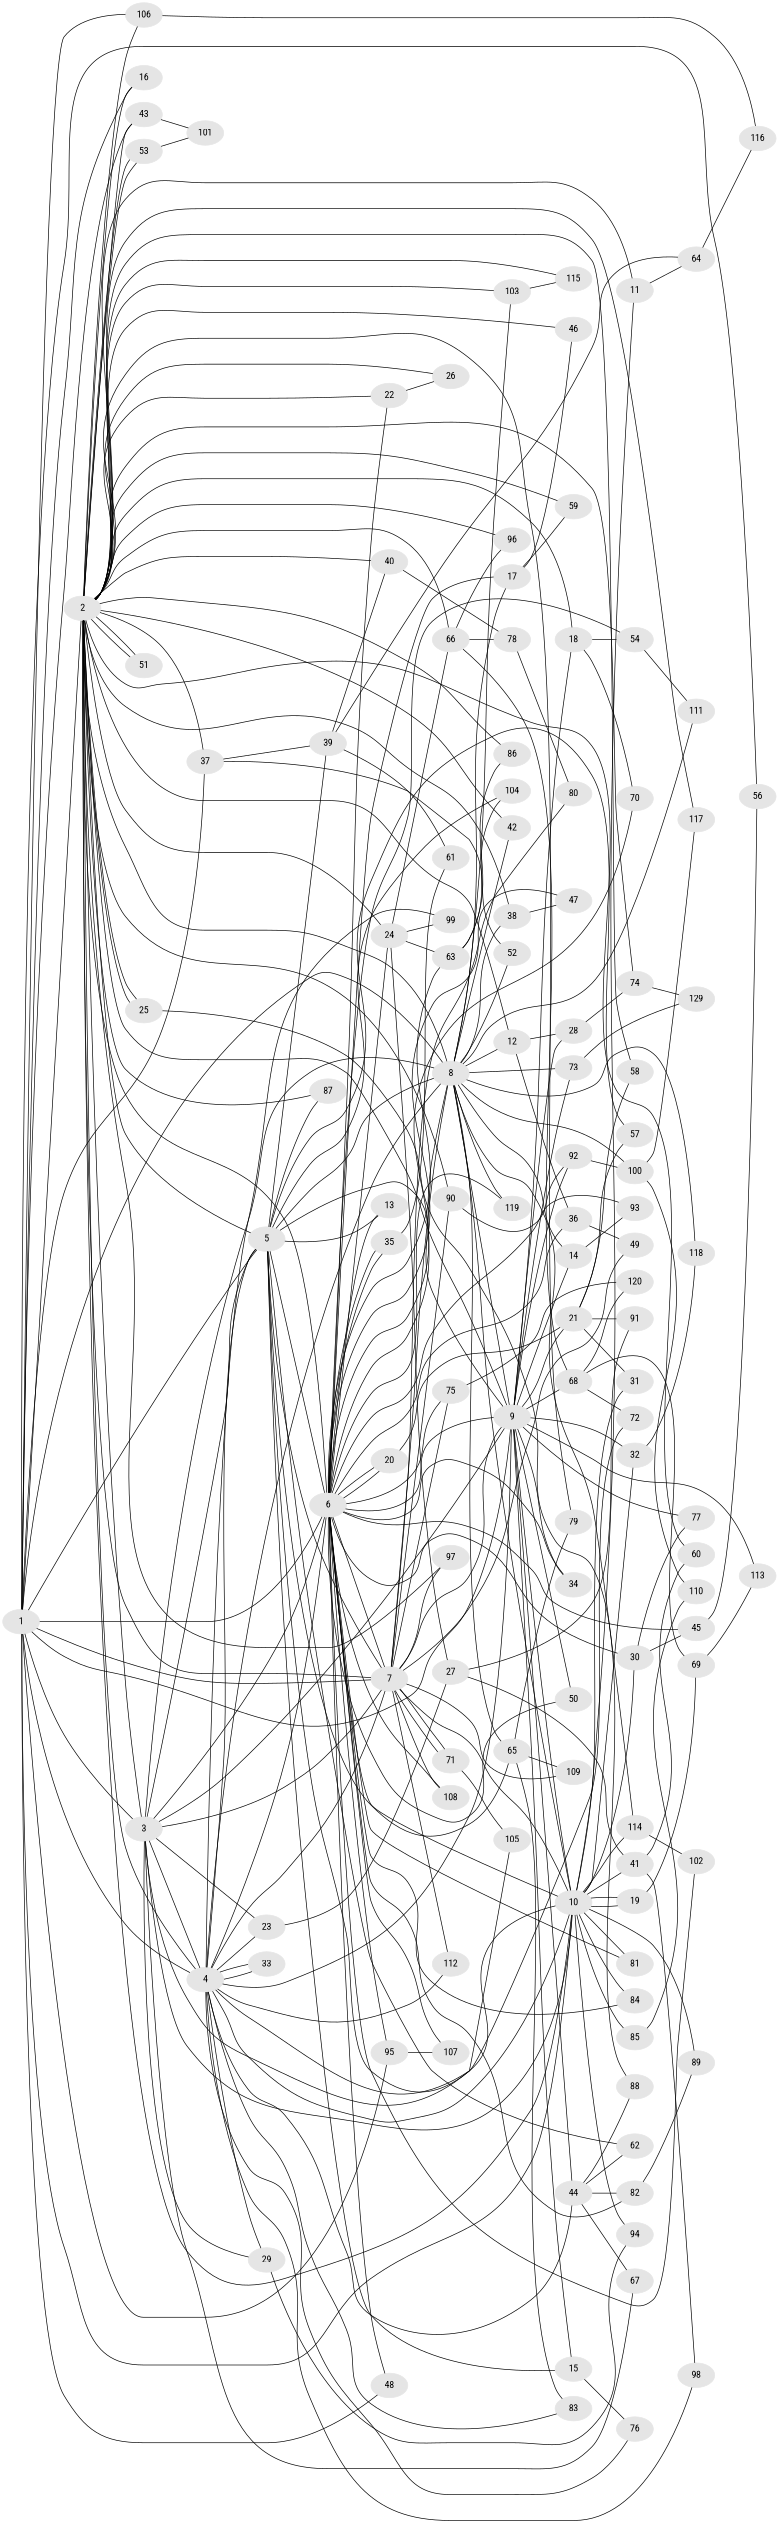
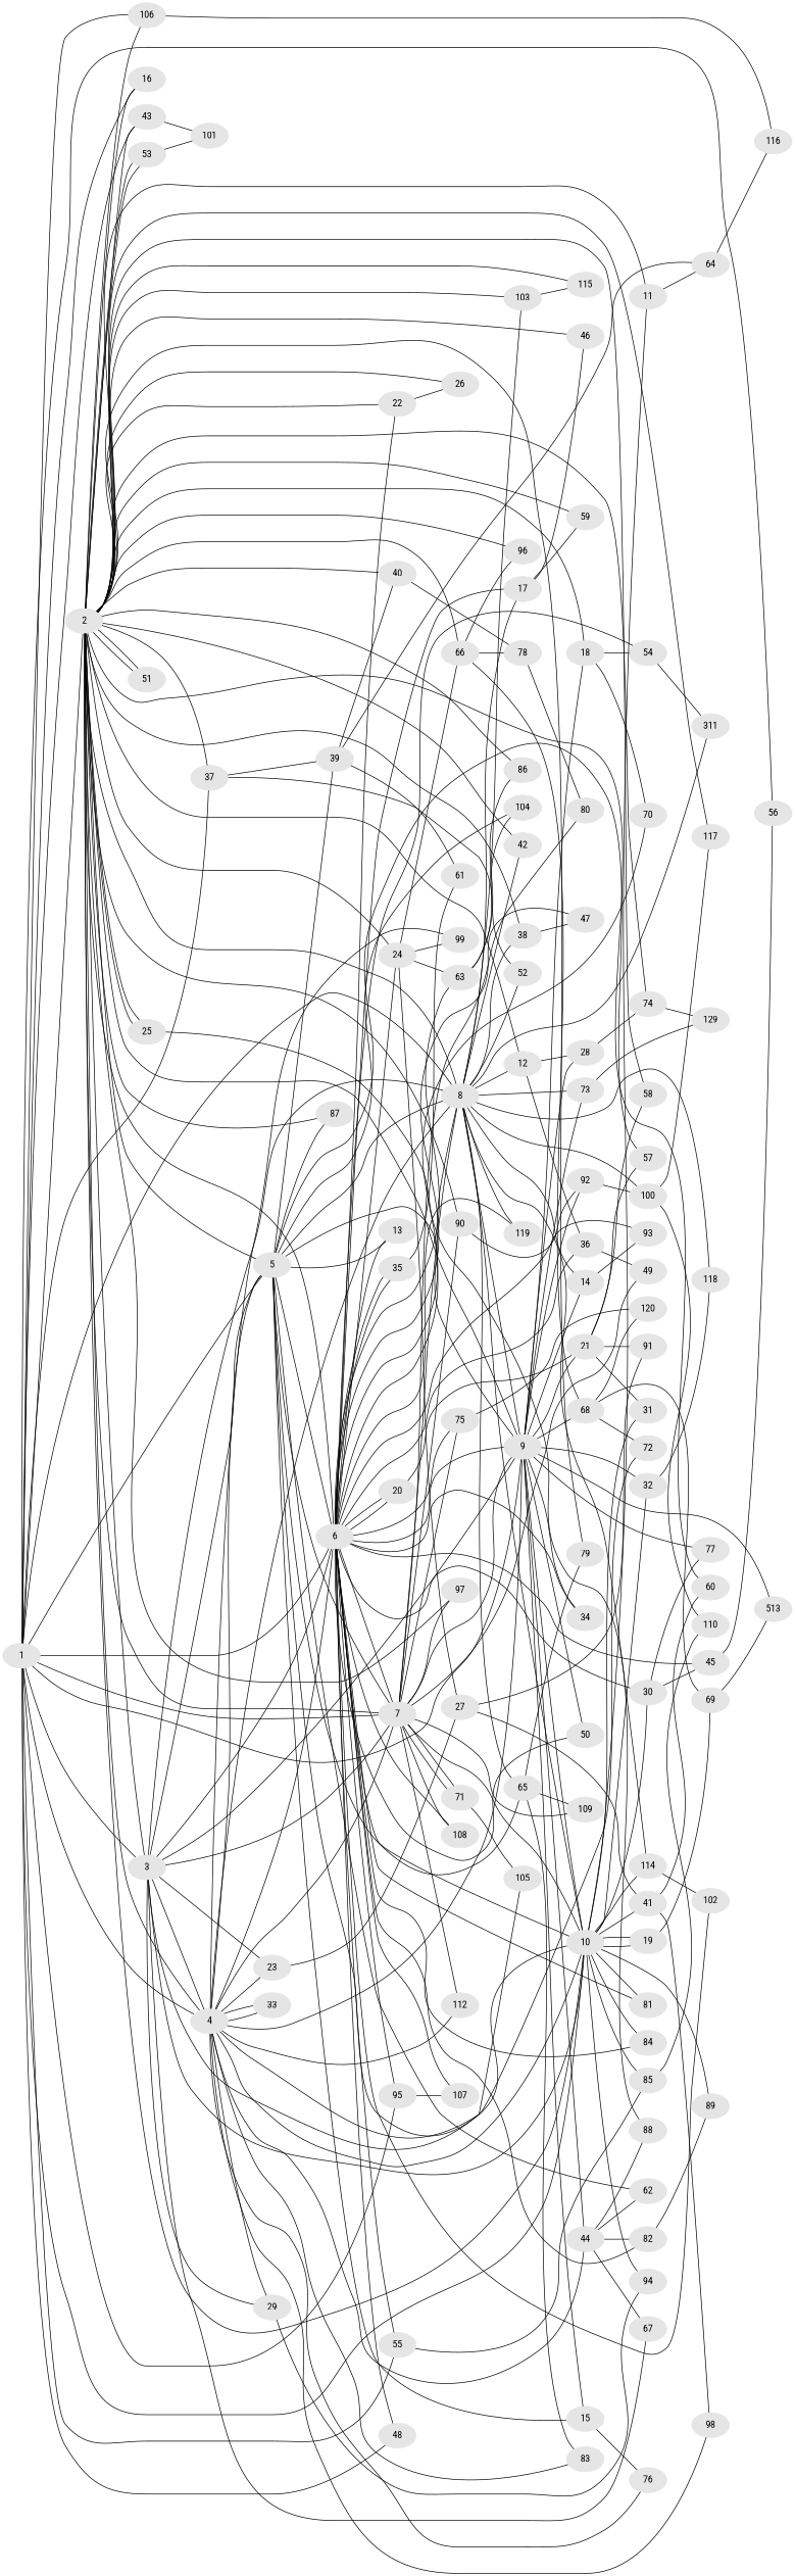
  graph {
    fontname="Roboto Condensed"
    rankdir=LR
    node [color=gray90 fontname="Roboto Condensed" style=filled]
    edge [fontname="Roboto Condensed"]
    1
    2
    3
    4
    5
    6
    7
    8
    9
    10
    16
    37
    43
    48
+   55
    56
    95
    106
    11
    12
    18
    22
    24
    25
    26
    38
    40
    42
    46
    51
    53
    58
    59
    60
    66
    74
    79
    86
    87
    90
    96
    97
    103
    115
    117
    23
    29
    67
    105
    33
    44
    72
    76
    83
    98
    99
    112
    13
    15
    39
    57
    62
    65
    104
    17
    20
    30
    34
    35
    36
    45
    47
    50
    54
    63
    70
    75
    81
    82
    84
    93
    102
    107
    108
    119
    49
    71
    80
    109
    14
    52
    73
    100
-   111
+   111 [label=311]
    114
    118
    21
    28
    32
    68
    77
    92
-   113
+   113 [label=513]
    19
    31
    41
    85
    89
    94
    101
    116
    64
    27
    88
    78
    n116 [label=129]
    61
    120
    110
    91
    69
    1 -- 2
    1 -- 3
    1 -- 4
    1 -- 5
    1 -- 6
    1 -- 7
    1 -- 8
    1 -- 9
    1 -- 10
    1 -- 16
    1 -- 37
    1 -- 43
    1 -- 48
+   1 -- 55
    1 -- 56
    1 -- 95
    1 -- 106
    2 -- 3
    2 -- 4
    2 -- 5
    2 -- 6
    2 -- 7
    2 -- 8
    2 -- 9
    2 -- 10
    2 -- 16
    2 -- 37
    2 -- 43
    2 -- 106
    2 -- 11
    2 -- 12
    2 -- 18
    2 -- 22
    2 -- 24
    2 -- 25
    2 -- 25
    2 -- 26
    2 -- 38
    2 -- 40
    2 -- 42
    2 -- 46
    2 -- 51
    2 -- 51
    2 -- 53
    2 -- 53
    2 -- 58
    2 -- 59
    2 -- 60
    2 -- 66
    2 -- 74
    2 -- 79
    2 -- 86
    2 -- 87
    2 -- 90
    2 -- 96
    2 -- 97
    2 -- 103
    2 -- 115
    2 -- 117
    3 -- 4
    3 -- 5
    3 -- 6
    3 -- 7
    3 -- 8
    3 -- 9
    3 -- 10
    3 -- 23
    3 -- 29
    3 -- 67
    3 -- 105
    4 -- 5
    4 -- 6
    4 -- 7
    4 -- 8
    4 -- 9
    4 -- 10
    4 -- 23
    4 -- 29
    4 -- 33
    4 -- 33
    4 -- 44
    4 -- 72
    4 -- 76
    4 -- 83
    4 -- 98
    4 -- 99
    4 -- 112
    5 -- 6
    5 -- 7
    5 -- 8
    5 -- 9
    5 -- 10
    5 -- 87
    5 -- 13
    5 -- 15
    5 -- 39
    5 -- 57
    5 -- 62
    5 -- 65
    5 -- 104
    6 -- 7
    6 -- 8
    6 -- 9
    6 -- 10
    6 -- 48
+   6 -- 55
    6 -- 95
    6 -- 22
    6 -- 24
    6 -- 13
    6 -- 17
    6 -- 20
    6 -- 20
    6 -- 30
    6 -- 34
    6 -- 35
    6 -- 35
    6 -- 36
    6 -- 45
    6 -- 47
    6 -- 50
    6 -- 54
    6 -- 63
    6 -- 70
    6 -- 75
    6 -- 81
    6 -- 82
    6 -- 84
    6 -- 93
    6 -- 102
    6 -- 107
    6 -- 108
    6 -- 119
    7 -- 8
    7 -- 9
    7 -- 10
    7 -- 90
    7 -- 97
    7 -- 112
    7 -- 75
    7 -- 108
    7 -- 49
    7 -- 71
    7 -- 71
    7 -- 80
    7 -- 109
    8 -- 9
    8 -- 10
    8 -- 12
    8 -- 38
    8 -- 42
    8 -- 103
    8 -- 65
    8 -- 17
    8 -- 119
    8 -- 14
    8 -- 52
    8 -- 73
    8 -- 100
    8 -- 111
    8 -- 114
    8 -- 118
    9 -- 10
    9 -- 18
    9 -- 44
    9 -- 15
    9 -- 34
    9 -- 50
    9 -- 14
    9 -- 73
    9 -- 21
    9 -- 28
    9 -- 32
    9 -- 68
    9 -- 77
    9 -- 92
    9 -- 113
    10 -- 11
    10 -- 30
    10 -- 81
    10 -- 84
    10 -- 114
    10 -- 32
    10 -- 19
    10 -- 19
    10 -- 31
    10 -- 41
    10 -- 85
    10 -- 89
    10 -- 94
    37 -- 39
    37 -- 52
    43 -- 101
+   55 -- 85
    95 -- 107
    106 -- 116
    11 -- 64
    12 -- 36
    12 -- 28
    18 -- 54
    18 -- 70
    22 -- 26
    24 -- 66
    24 -- 99
    24 -- 63
    24 -- 27
    25 -- 88
    38 -- 47
    40 -- 78
    53 -- 101
    66 -- 96
    66 -- 68
    66 -- 78
    74 -- n116
    90 -- 92
    103 -- 115
    23 -- 27
    29 -- 94
    44 -- 67
    44 -- 62
    44 -- 82
    44 -- 88
    15 -- 76
    39 -- 40
    39 -- 64
    39 -- 61
    65 -- 79
    65 -- 83
    65 -- 109
    17 -- 46
    17 -- 59
    20 -- 21
    30 -- 45
    30 -- 77
    35 -- 61
    36 -- 49
    45 -- 56
    54 -- 111
    63 -- 86
    63 -- 104
    75 -- 120
    82 -- 89
    71 -- 105
    14 -- 93
    73 -- n116
    100 -- 117
    100 -- 110
    114 -- 102
    21 -- 58
    21 -- 57
    21 -- 31
    21 -- 91
    28 -- 74
    32 -- 118
    68 -- 72
    68 -- 120
    68 -- 69
    92 -- 100
    19 -- 69
    41 -- 60
    41 -- 98
    85 -- 110
    64 -- 116
    27 -- 41
    27 -- 91
    78 -- 80
    69 -- 113
  }
